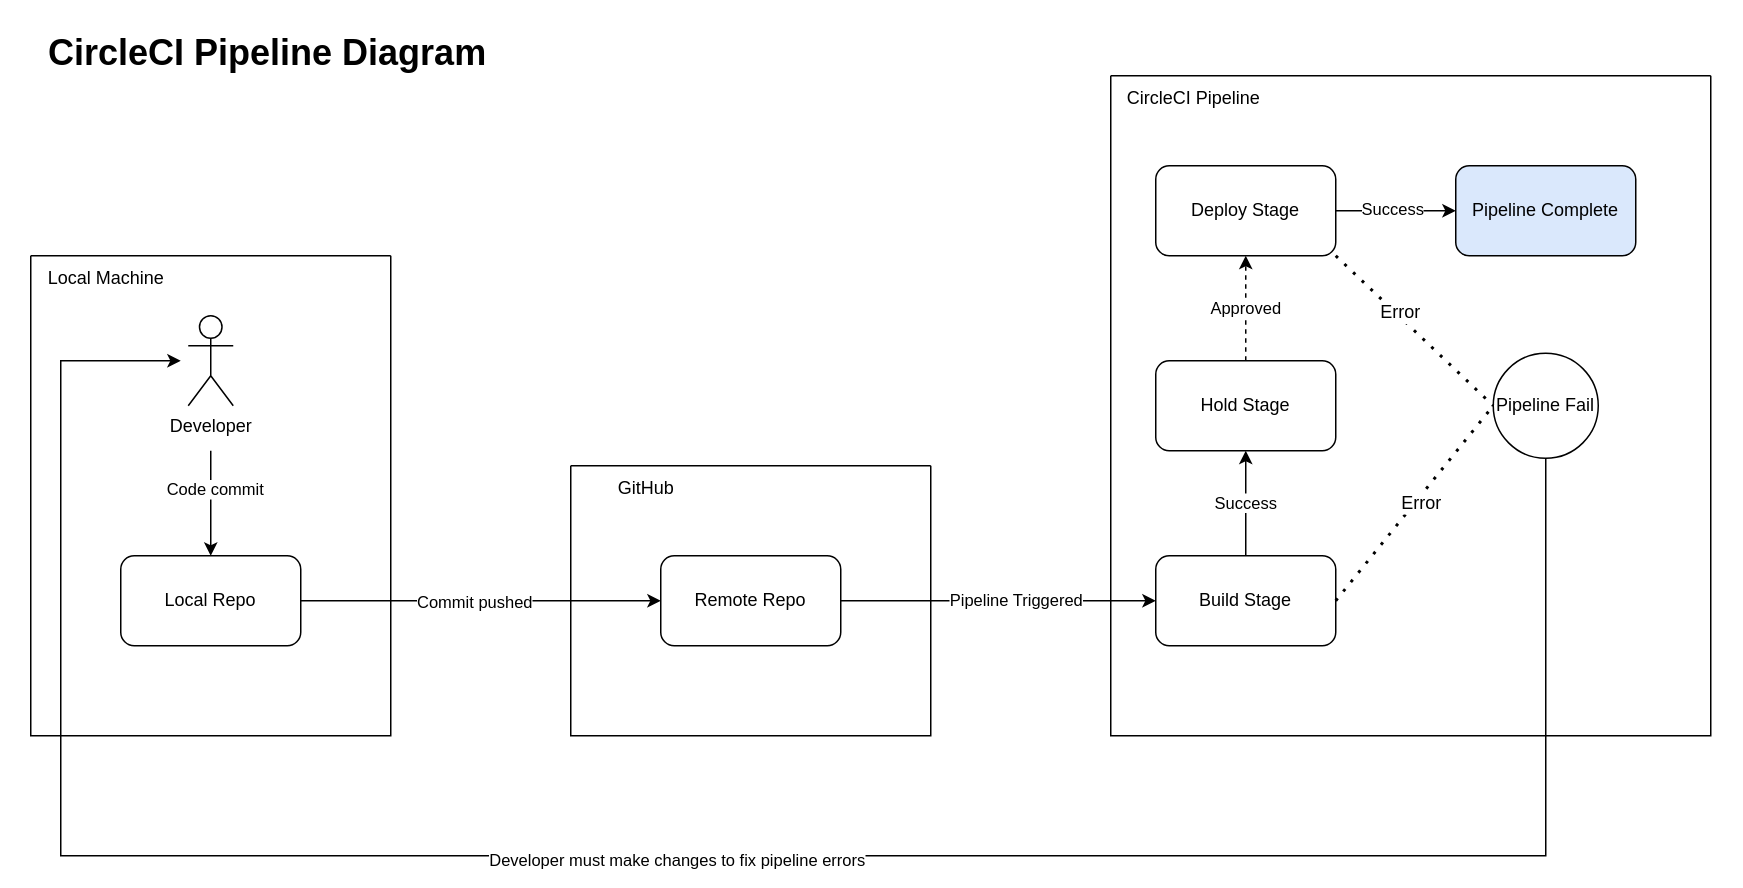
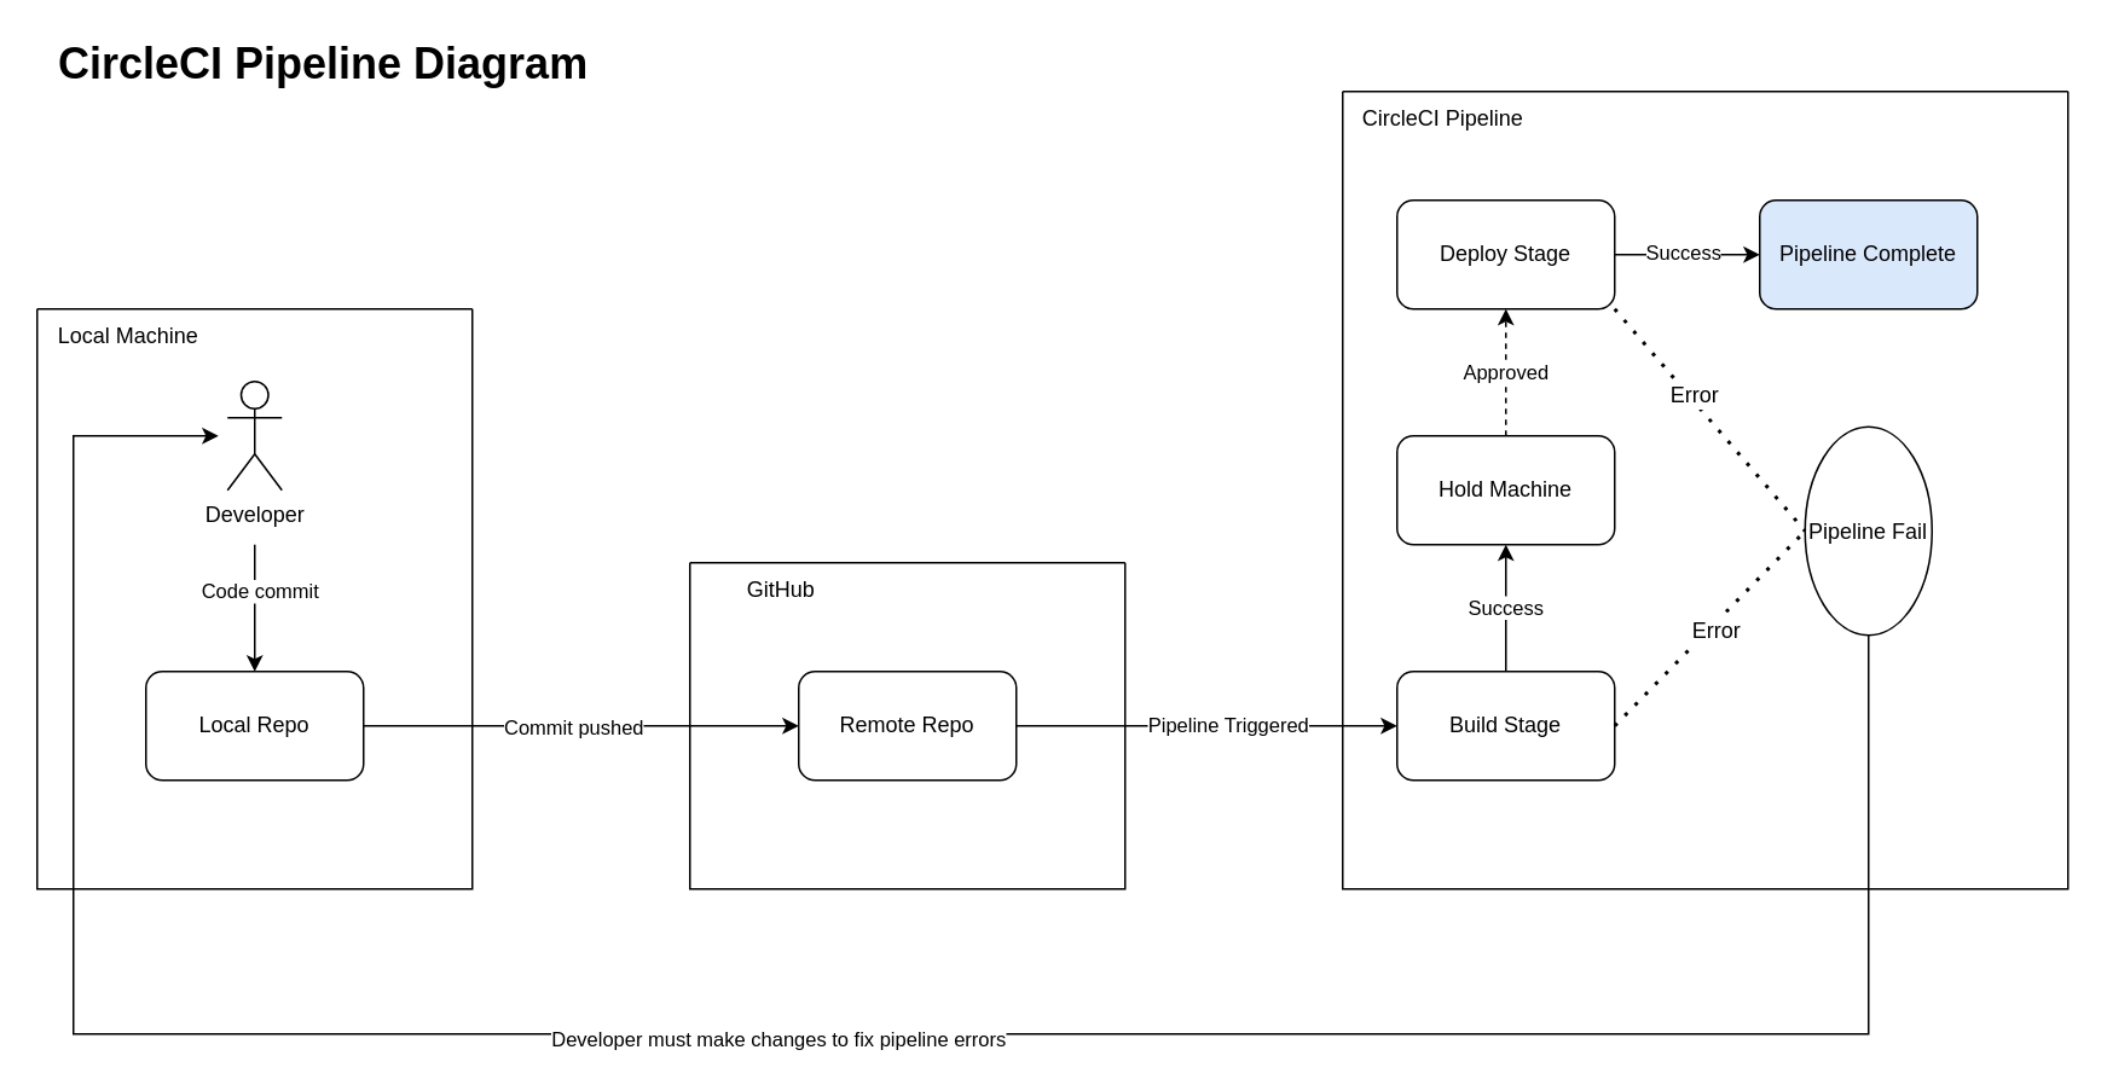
  <mxCell id="0" />
  <mxCell id="1" parent="0" />
  <mxCell id="2" value="" style="swimlane;startSize=0;" vertex="1" parent="1"><mxGeometry x="20" y="170" width="240" height="320" as="geometry" /></mxCell>
  <mxCell id="3" value="Local Machine" style="text;html=1;align=center;verticalAlign=middle;resizable=0;points=[];autosize=1;strokeColor=none;fillColor=none;" vertex="1" parent="2"><mxGeometry width="100" height="30" as="geometry" /></mxCell>
  <mxCell id="4" value="Developer" style="shape=umlActor;verticalLabelPosition=bottom;verticalAlign=top;html=1;outlineConnect=0;" vertex="1" parent="2"><mxGeometry x="105" y="40" width="30" height="60" as="geometry" /></mxCell>
  <mxCell id="5" value="Local Repo" style="rounded=1;whiteSpace=wrap;html=1;" vertex="1" parent="2"><mxGeometry x="60" y="200" width="120" height="60" as="geometry" /></mxCell>
  <mxCell id="6" value="" style="endArrow=classic;html=1;rounded=0;" edge="1" parent="2" target="5"><mxGeometry width="50" height="50" relative="1" as="geometry"><mxPoint x="120" y="130" as="sourcePoint" /><mxPoint x="360" y="130" as="targetPoint" /></mxGeometry></mxCell>
  <mxCell id="7" value="Code commit" style="edgeLabel;html=1;align=center;verticalAlign=middle;resizable=0;points=[];" vertex="1" connectable="0" parent="6"><mxGeometry x="-0.3" y="2" relative="1" as="geometry"><mxPoint as="offset" /></mxGeometry></mxCell>
  <mxCell id="8" value="" style="swimlane;startSize=0;" vertex="1" parent="1"><mxGeometry x="380" y="310" width="240" height="180" as="geometry" /></mxCell>
  <mxCell id="9" value="GitHub" style="text;html=1;align=center;verticalAlign=middle;resizable=0;points=[];autosize=1;strokeColor=none;fillColor=none;" vertex="1" parent="8"><mxGeometry x="20" width="60" height="30" as="geometry" /></mxCell>
  <mxCell id="10" value="Remote Repo" style="rounded=1;whiteSpace=wrap;html=1;" vertex="1" parent="8"><mxGeometry x="60" y="60" width="120" height="60" as="geometry" /></mxCell>
  <mxCell id="11" value="" style="endArrow=classic;html=1;rounded=0;entryX=0;entryY=0.5;entryDx=0;entryDy=0;exitX=1;exitY=0.5;exitDx=0;exitDy=0;edgeStyle=orthogonalEdgeStyle;" edge="1" parent="1" source="5" target="10"><mxGeometry width="50" height="50" relative="1" as="geometry"><mxPoint x="260" y="660" as="sourcePoint" /><mxPoint x="310" y="610" as="targetPoint" /></mxGeometry></mxCell>
  <mxCell id="12" value="Commit pushed" style="edgeLabel;html=1;align=center;verticalAlign=middle;resizable=0;points=[];" vertex="1" connectable="0" parent="11"><mxGeometry x="-0.041" relative="1" as="geometry"><mxPoint as="offset" /></mxGeometry></mxCell>
  <mxCell id="13" value="" style="swimlane;startSize=0;" vertex="1" parent="1"><mxGeometry x="740" y="50" width="400" height="440" as="geometry" /></mxCell>
  <mxCell id="14" value="CircleCI Pipeline" style="text;html=1;align=center;verticalAlign=middle;resizable=0;points=[];autosize=1;strokeColor=none;fillColor=none;" vertex="1" parent="13"><mxGeometry width="110" height="30" as="geometry" /></mxCell>
  <mxCell id="15" value="Build Stage" style="rounded=1;whiteSpace=wrap;html=1;" vertex="1" parent="13"><mxGeometry x="30" y="320" width="120" height="60" as="geometry" /></mxCell>
- <mxCell id="16" value="Hold Stage" style="rounded=1;whiteSpace=wrap;html=1;" vertex="1" parent="13"><mxGeometry x="30" y="190" width="120" height="60" as="geometry" /></mxCell>
+ <mxCell id="16" value="Hold Machine" style="rounded=1;whiteSpace=wrap;html=1;" vertex="1" parent="13"><mxGeometry x="30" y="190" width="120" height="60" as="geometry" /></mxCell>
  <mxCell id="17" value="Deploy Stage" style="rounded=1;whiteSpace=wrap;html=1;" vertex="1" parent="13"><mxGeometry x="30" y="60" width="120" height="60" as="geometry" /></mxCell>
  <mxCell id="18" value="Success" style="endArrow=classic;html=1;rounded=0;entryX=0.5;entryY=1;entryDx=0;entryDy=0;exitX=0.5;exitY=0;exitDx=0;exitDy=0;" edge="1" parent="13" source="15" target="16"><mxGeometry width="50" height="50" relative="1" as="geometry"><mxPoint x="240" y="350" as="sourcePoint" /><mxPoint x="290" y="300" as="targetPoint" /></mxGeometry></mxCell>
  <mxCell id="19" value="Approved" style="endArrow=classic;html=1;rounded=0;entryX=0.5;entryY=1;entryDx=0;entryDy=0;exitX=0.5;exitY=0;exitDx=0;exitDy=0;dashed=1;" edge="1" parent="13" source="16" target="17"><mxGeometry width="50" height="50" relative="1" as="geometry"><mxPoint x="190" y="210" as="sourcePoint" /><mxPoint x="240" y="160" as="targetPoint" /></mxGeometry></mxCell>
  <mxCell id="20" value="Pipeline Complete" style="rounded=1;whiteSpace=wrap;html=1;fillColor=#dae8fc;" vertex="1" parent="13"><mxGeometry x="230" y="60" width="120" height="60" as="geometry" /></mxCell>
  <mxCell id="21" value="" style="endArrow=classic;html=1;rounded=0;entryX=0;entryY=0.5;entryDx=0;entryDy=0;exitX=1;exitY=0.5;exitDx=0;exitDy=0;" edge="1" parent="13" source="17" target="20"><mxGeometry width="50" height="50" relative="1" as="geometry"><mxPoint x="230" y="280" as="sourcePoint" /><mxPoint x="280" y="230" as="targetPoint" /></mxGeometry></mxCell>
  <mxCell id="22" value="Success" style="edgeLabel;html=1;align=center;verticalAlign=middle;resizable=0;points=[];" vertex="1" connectable="0" parent="21"><mxGeometry x="-0.075" y="3" relative="1" as="geometry"><mxPoint y="1" as="offset" /></mxGeometry></mxCell>
- <mxCell id="23" value="Pipeline Fail" style="ellipse;whiteSpace=wrap;html=1;aspect=fixed;" vertex="1" parent="13"><mxGeometry x="255" y="185" width="70" height="70" as="geometry" /></mxCell>
+ <mxCell id="23" value="Pipeline Fail" style="ellipse;whiteSpace=wrap;html=1;aspect=fixed;" vertex="1" parent="13"><mxGeometry x="255" y="185" width="70" height="115" as="geometry" /></mxCell>
  <mxCell id="24" value="" style="endArrow=none;dashed=1;html=1;dashPattern=1 3;strokeWidth=2;rounded=0;entryX=0;entryY=0.5;entryDx=0;entryDy=0;exitX=1;exitY=1;exitDx=0;exitDy=0;" edge="1" parent="13" source="17" target="23"><mxGeometry width="50" height="50" relative="1" as="geometry"><mxPoint x="30" y="570" as="sourcePoint" /><mxPoint x="80" y="520" as="targetPoint" /></mxGeometry></mxCell>
  <mxCell id="25" value="Error" style="edgeLabel;html=1;align=center;verticalAlign=middle;resizable=0;points=[];fontSize=12;" vertex="1" connectable="0" parent="24"><mxGeometry x="-0.209" y="2" relative="1" as="geometry"><mxPoint as="offset" /></mxGeometry></mxCell>
  <mxCell id="26" value="" style="endArrow=none;dashed=1;html=1;dashPattern=1 3;strokeWidth=2;rounded=0;entryX=0;entryY=0.5;entryDx=0;entryDy=0;exitX=1;exitY=0.5;exitDx=0;exitDy=0;" edge="1" parent="13" source="15" target="23"><mxGeometry width="50" height="50" relative="1" as="geometry"><mxPoint x="100" y="590" as="sourcePoint" /><mxPoint x="150" y="540" as="targetPoint" /></mxGeometry></mxCell>
  <mxCell id="27" value="Error" style="edgeLabel;html=1;align=center;verticalAlign=middle;resizable=0;points=[];fontSize=12;" vertex="1" connectable="0" parent="26"><mxGeometry x="0.026" y="-3" relative="1" as="geometry"><mxPoint as="offset" /></mxGeometry></mxCell>
  <mxCell id="28" value="Pipeline Triggered" style="endArrow=classic;html=1;rounded=0;entryX=0;entryY=0.5;entryDx=0;entryDy=0;exitX=1;exitY=0.5;exitDx=0;exitDy=0;" edge="1" parent="1" source="10" target="15"><mxGeometry x="0.111" width="50" height="50" relative="1" as="geometry"><mxPoint x="650" y="610" as="sourcePoint" /><mxPoint x="700" y="560" as="targetPoint" /><Array as="points"><mxPoint x="720" y="400" /></Array><mxPoint as="offset" /></mxGeometry></mxCell>
  <mxCell id="29" value="" style="endArrow=classic;html=1;rounded=0;exitX=0.5;exitY=1;exitDx=0;exitDy=0;edgeStyle=orthogonalEdgeStyle;" edge="1" parent="1" source="23"><mxGeometry width="50" height="50" relative="1" as="geometry"><mxPoint x="780" y="580" as="sourcePoint" /><mxPoint x="120" y="240" as="targetPoint" /><Array as="points"><mxPoint x="1030" y="570" /><mxPoint x="40" y="570" /><mxPoint x="40" y="240" /></Array></mxGeometry></mxCell>
  <mxCell id="30" value="Developer must make changes to fix pipeline errors" style="edgeLabel;html=1;align=center;verticalAlign=middle;resizable=0;points=[];" vertex="1" connectable="0" parent="29"><mxGeometry x="0.015" y="2" relative="1" as="geometry"><mxPoint as="offset" /></mxGeometry></mxCell>
  <mxCell id="31" value="&lt;b&gt;&lt;font style=&quot;font-size: 24px;&quot;&gt;CircleCI Pipeline Diagram&lt;/font&gt;&lt;/b&gt;" style="text;html=1;strokeColor=none;fillColor=none;align=left;verticalAlign=middle;whiteSpace=wrap;rounded=0;" vertex="1" parent="1"><mxGeometry x="30" y="20" width="375" height="30" as="geometry" /></mxCell>
